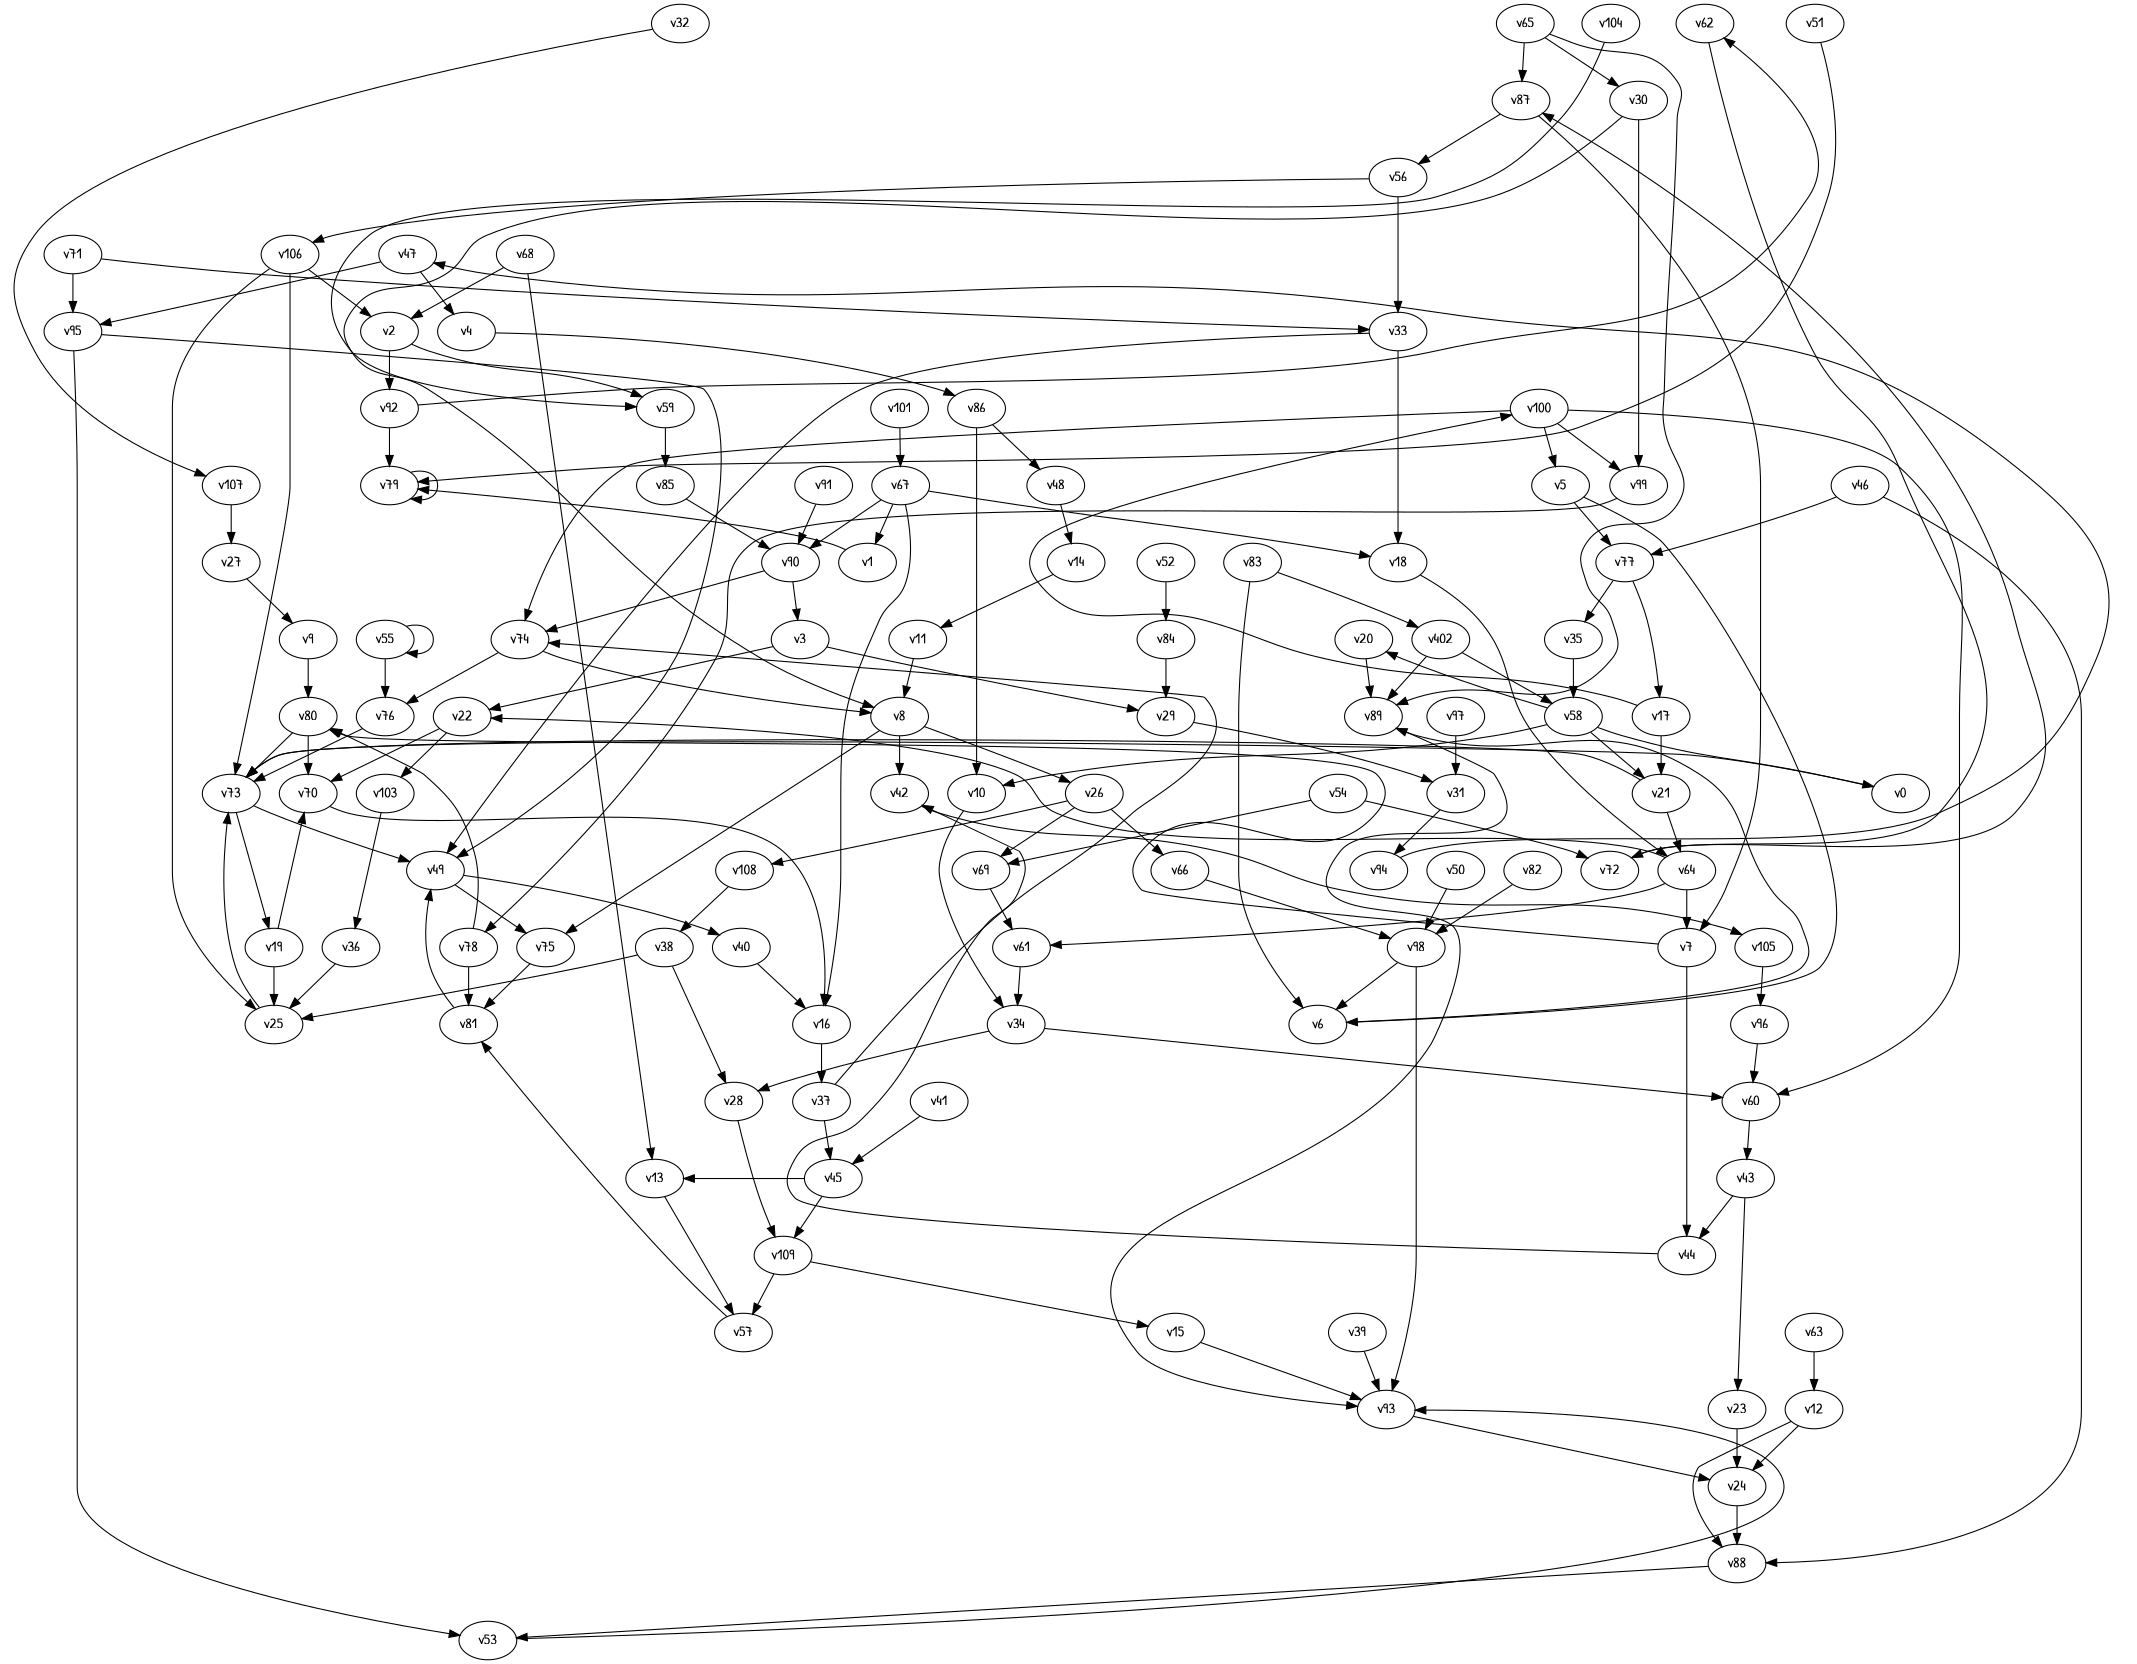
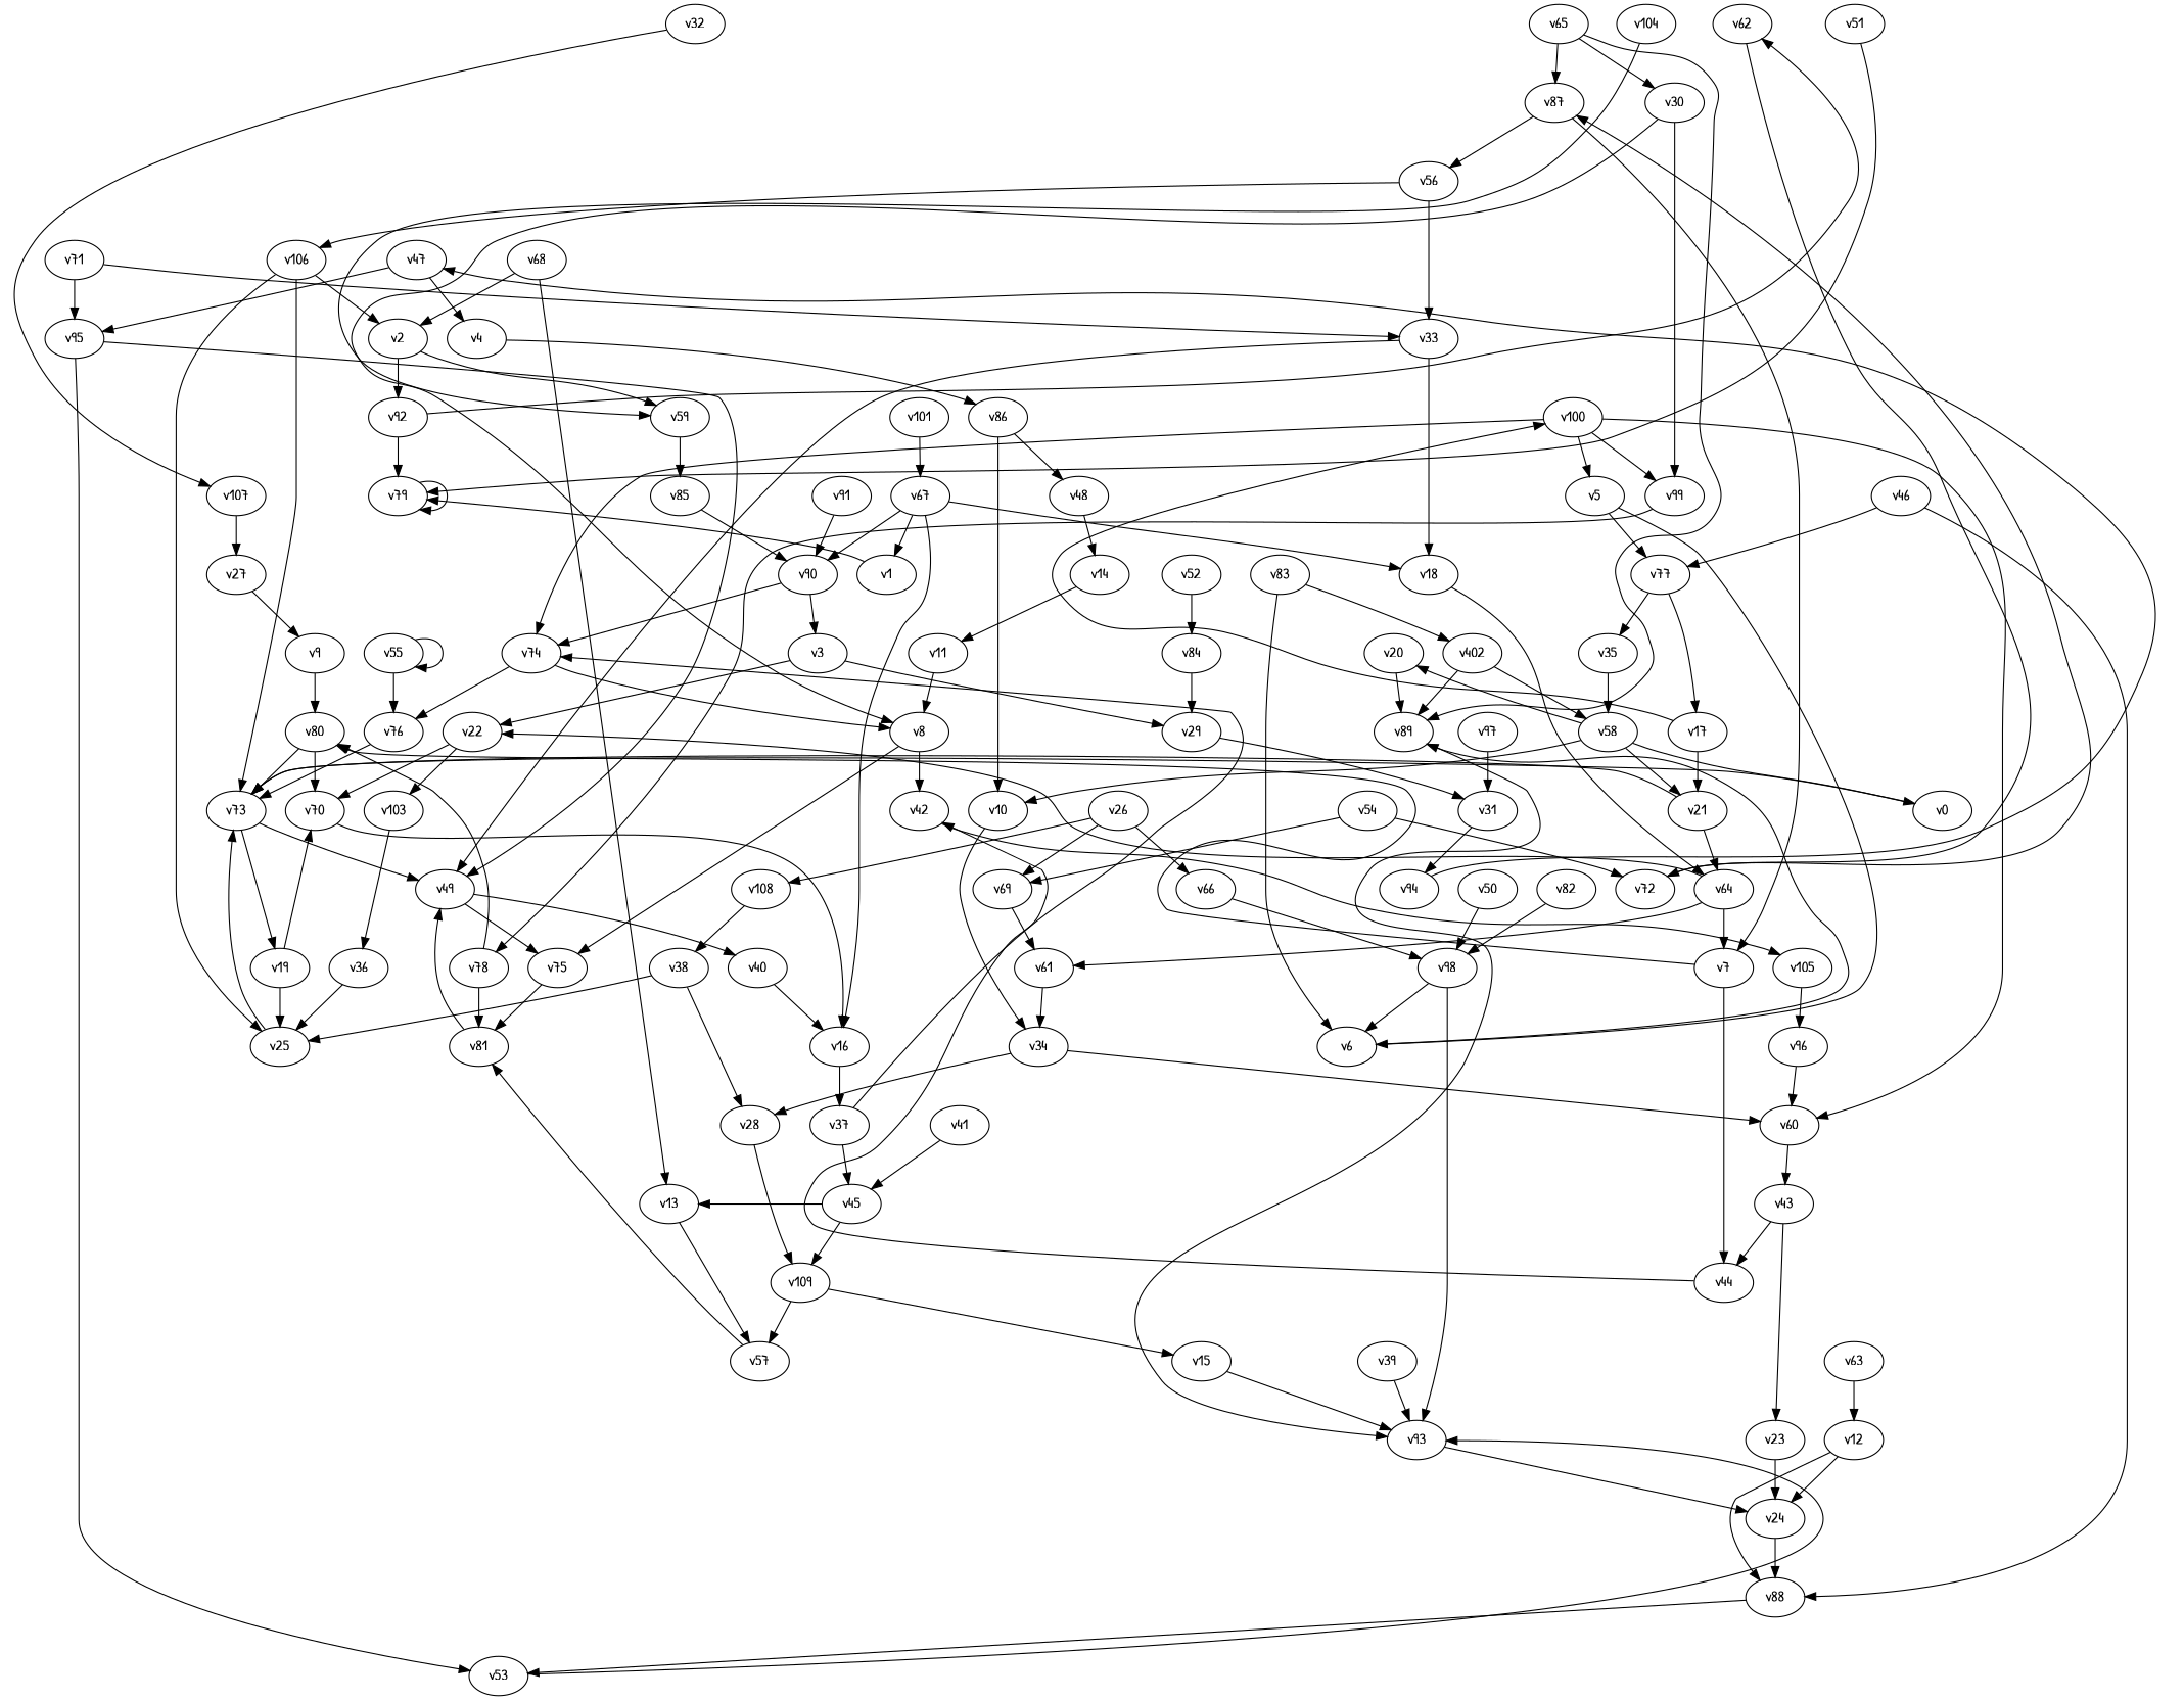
  digraph {
    fontname="Patrick Hand"
    node [fontname="Patrick Hand" player=0]
    edge [fontname="Patrick Hand"]
    v73 [player=1]
    v0
    v19
    v49
    v79 [player=1]
    v1
    v2 [player=1]
    v59 [player=1]
    v92 [player=1]
    v85 [player=1]
    v62 [player=1]
    v3 [player=1]
    v22
    v29
    v70
    v103
    v31 [player=1]
    v4
    v86
    v10
    v48 [player=1]
    v6 [player=1]
    v5
    v77
    v89 [player=1]
    v93 [player=1]
    v44 [player=1]
    v7
    v80
    v42 [player=1]
    v26 [player=1]
    v8
    v75 [player=1]
    v66 [player=1]
    v69
    v108
    v105
    v81
    v9
    v34
    v28 [player=1]
    v60
    v11 [player=1]
    v12 [player=1]
    v24
    v88
    v53 [player=1]
    v57 [player=1]
    v13
    v14
    v15 [player=1]
    v16
    v37
    v45 [player=1]
    v74
    v17 [player=1]
    v21 [player=1]
    v100 [player=1]
    v64 [player=1]
    v99
    v18 [player=1]
    v61
    v25
    v20
    v36
    v23
    v98 [player=1]
    v38
    v27 [player=1]
    v109 [player=1]
    v94
    v30
    v78 [player=1]
    v47
    v32 [player=1]
    v107 [player=1]
    v33
    v40 [player=1]
    v43 [player=1]
    v35 [player=1]
    v58 [player=1]
    v76
    v39
    v41
    v96
    v46
    v95 [player=1]
    v50 [player=1]
    v51 [player=1]
    v52
    v84
    v54
    v72 [player=1]
    v87 [player=1]
    v55
    v56 [player=1]
    v106
    v90
    v63
    v65 [player=1]
    v67
    v68 [player=1]
    v71 [player=1]
    v82 [player=1]
    v83 [player=1]
    n106 [label=v402]
    v91
    v97
    v101
    v104
    v73 -> v19
    v73 -> v49
    v0 -> v73 [constraint="t < 11"]
    v19 -> v70 [constraint="t < 12"]
    v19 -> v25
    v49 -> v75
    v49 -> v40
    v79 -> v79
    v1 -> v79 [constraint="t < 11"]
    v2 -> v59
    v2 -> v92
    v59 -> v85
    v92 -> v79
    v92 -> v62 [constraint="t < 14"]
    v85 -> v90
    v62 -> v72 [constraint="t < 10"]
    v3 -> v22
    v3 -> v29
    v22 -> v70
    v22 -> v103
    v29 -> v31
    v70 -> v16 [constraint="t >= 3"]
    v103 -> v36
    v31 -> v94
    v4 -> v86
    v86 -> v10
    v86 -> v48
    v10 -> v34
    v48 -> v14
    v6 -> v89 [constraint="t < 8"]
    v5 -> v6 [constraint="t >= 5"]
    v5 -> v77
    v77 -> v17
    v77 -> v35
    v89 -> v93 [constraint="t >= 2"]
    v93 -> v24
    v44 -> v42 [constraint="t < 7"]
    v7 -> v44
    v7 -> v80 [constraint="t >= 5"]
    v80 -> v73
    v80 -> v70
    v42 -> v105 [constraint="t >= 1"]
    v26 -> v66
    v26 -> v69
    v26 -> v108
    v8 -> v42
-   v8 -> v26
    v8 -> v75
    v75 -> v81
    v66 -> v98
    v69 -> v61
    v108 -> v38
    v105 -> v96
    v81 -> v49
    v9 -> v80
    v34 -> v28
    v34 -> v60
    v28 -> v109
    v60 -> v43
    v11 -> v8
    v12 -> v24
    v12 -> v88 [constraint="t mod 5 == 0"]
    v24 -> v88
    v88 -> v53
    v53 -> v93 [constraint="t >= 5"]
    v57 -> v81 [constraint="t >= 4"]
    v13 -> v57
    v14 -> v11
    v15 -> v93
    v16 -> v37
    v37 -> v45
    v37 -> v74 [constraint="t mod 4 == 0"]
    v45 -> v13 [constraint="t mod 3 == 0"]
    v45 -> v109
    v74 -> v8
    v74 -> v76
    v17 -> v21
    v17 -> v100 [constraint="t mod 4 == 3"]
    v21 -> v73 [constraint="t mod 2 == 0"]
    v21 -> v64
    v100 -> v5
    v100 -> v60
    v100 -> v74
    v100 -> v99
    v64 -> v22 [constraint="t mod 3 == 1"]
    v64 -> v7
    v64 -> v61
    v99 -> v78 [constraint="t mod 4 == 1"]
    v18 -> v64
    v61 -> v34
    v25 -> v73
    v20 -> v89
    v36 -> v25
    v23 -> v24
    v98 -> v6
    v98 -> v93
    v38 -> v28
    v38 -> v25
    v27 -> v9
    v109 -> v57
    v109 -> v15
    v94 -> v47 [constraint="t >= 4"]
    v30 -> v8 [constraint="t < 5"]
    v30 -> v99
    v78 -> v80 [constraint="t >= 5"]
    v78 -> v81
    v47 -> v4
    v47 -> v95
    v32 -> v107 [constraint="t < 14"]
    v107 -> v27
    v33 -> v49 [constraint="t < 15"]
    v33 -> v18
    v40 -> v16
    v43 -> v44
    v43 -> v23
    v35 -> v58
    v58 -> v0
    v58 -> v10
    v58 -> v21
    v58 -> v20 [constraint="t >= 2"]
    v76 -> v73
    v39 -> v93
    v41 -> v45
    v96 -> v60
    v46 -> v77
    v46 -> v88
    v95 -> v49 [constraint="t mod 5 == 3"]
    v95 -> v53
    v50 -> v98
    v51 -> v79 [constraint="t >= 4"]
    v52 -> v84
    v84 -> v29
    v54 -> v69
    v54 -> v72
    v72 -> v87 [constraint="t mod 2 == 1"]
    v87 -> v7
    v87 -> v56
    v55 -> v76
    v55 -> v55
    v56 -> v33
    v56 -> v106
    v106 -> v73
    v106 -> v2
    v106 -> v25
    v90 -> v3
    v90 -> v74
    v63 -> v12
    v65 -> v89 [constraint="t mod 2 == 0"]
    v65 -> v30
    v65 -> v87
    v67 -> v1
    v67 -> v16
    v67 -> v18
    v67 -> v90
    v68 -> v2
    v68 -> v13
    v71 -> v33 [constraint="t < 13"]
    v71 -> v95
    v82 -> v98
    v83 -> v6
    v83 -> n106
    n106 -> v89
    n106 -> v58
    v91 -> v90
    v97 -> v31
    v101 -> v67
    v104 -> v59 [constraint="t < 9"]
  }
